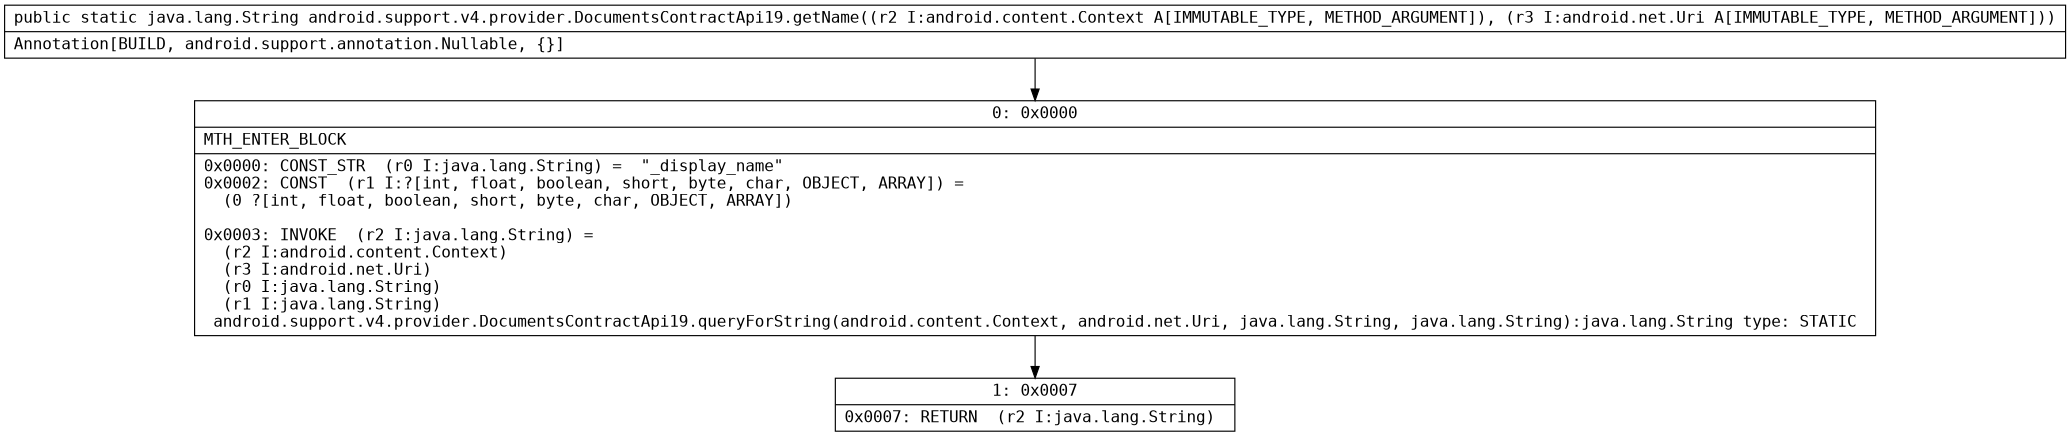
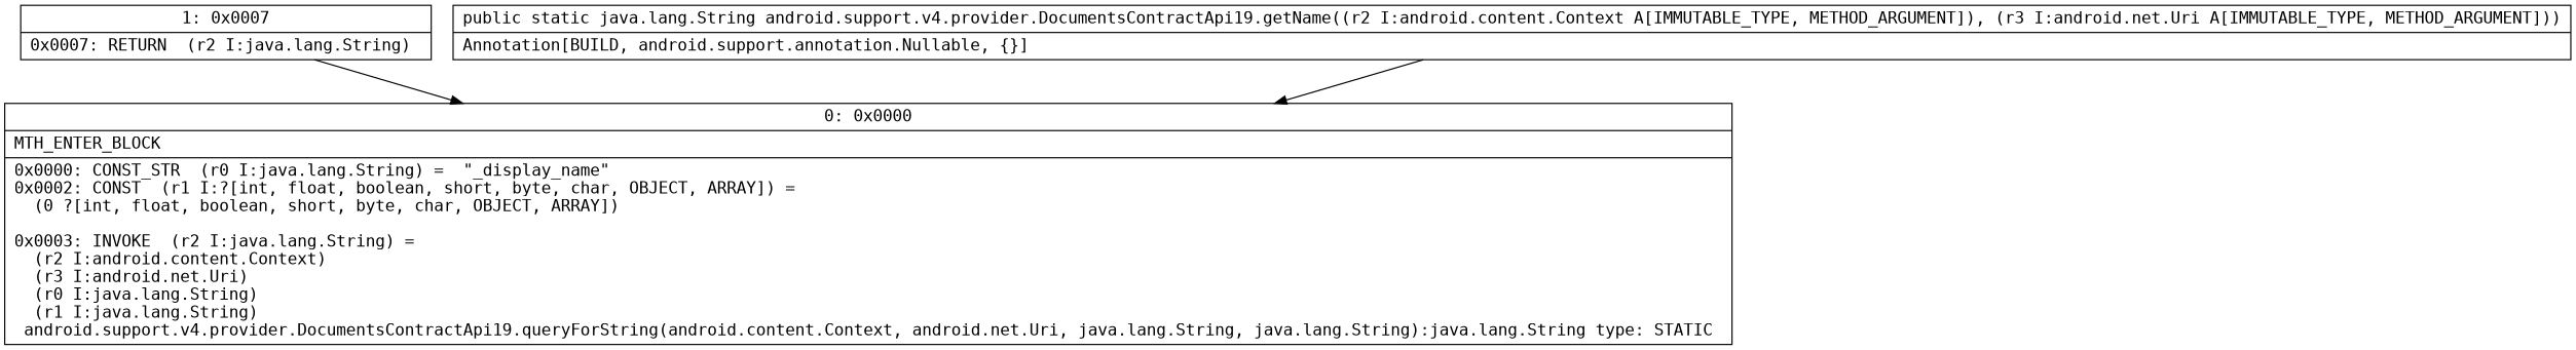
  digraph {
    fontname="DejaVu Sans Mono"
    node [shape=record fontname="DejaVu Sans Mono"]
    edge [fontname="DejaVu Sans Mono"]
    n1 [label="{0\:\ 0x0000|MTH_ENTER_BLOCK\l|0x0000: CONST_STR  (r0 I:java.lang.String) =  \"_display_name\" \l0x0002: CONST  (r1 I:?[int, float, boolean, short, byte, char, OBJECT, ARRAY]) = \l  (0 ?[int, float, boolean, short, byte, char, OBJECT, ARRAY])\l \l0x0003: INVOKE  (r2 I:java.lang.String) = \l  (r2 I:android.content.Context)\l  (r3 I:android.net.Uri)\l  (r0 I:java.lang.String)\l  (r1 I:java.lang.String)\l android.support.v4.provider.DocumentsContractApi19.queryForString(android.content.Context, android.net.Uri, java.lang.String, java.lang.String):java.lang.String type: STATIC \l}"]
    n2 [label="{1\:\ 0x0007|0x0007: RETURN  (r2 I:java.lang.String) \l}"]
    n3 [label="{public static java.lang.String android.support.v4.provider.DocumentsContractApi19.getName((r2 I:android.content.Context A[IMMUTABLE_TYPE, METHOD_ARGUMENT]), (r3 I:android.net.Uri A[IMMUTABLE_TYPE, METHOD_ARGUMENT]))  | Annotation[BUILD, android.support.annotation.Nullable, \{\}]\l}"]
-   n1 -> n2
+   n2 -> n1
    n3 -> n1
  }
